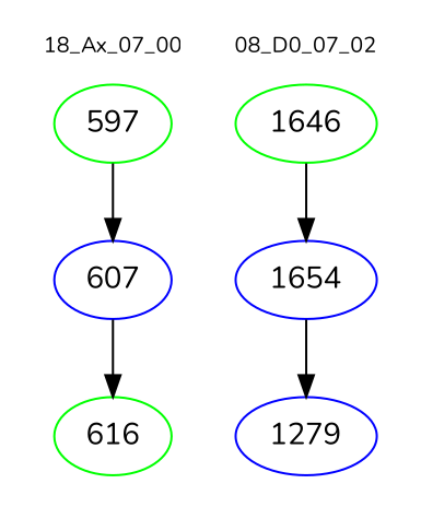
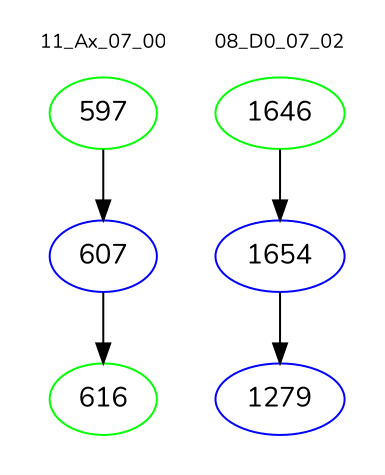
  digraph {
    fontname=Nunito
    node [color=green fontname=Nunito]
    edge [color=black fontname=Nunito]
    n1 [label=597]
    n2 [color=blue label=607]
    n3 [label=616]
    n4 [label=1646]
    n5 [color=blue label=1654]
    n6 [color=blue label=1279]
    subgraph cluster_1 {
      color=white
      fontsize=10
-     label="18_Ax_07_00"
+     label="11_Ax_07_00"
      n1
      n2
      n3
    }
    subgraph cluster_2 {
      color=white
      fontsize=10
      label="08_D0_07_02"
      n4
      n5
      n6
    }
    n1 -> n2
    n2 -> n3
    n4 -> n5
    n5 -> n6
  }
